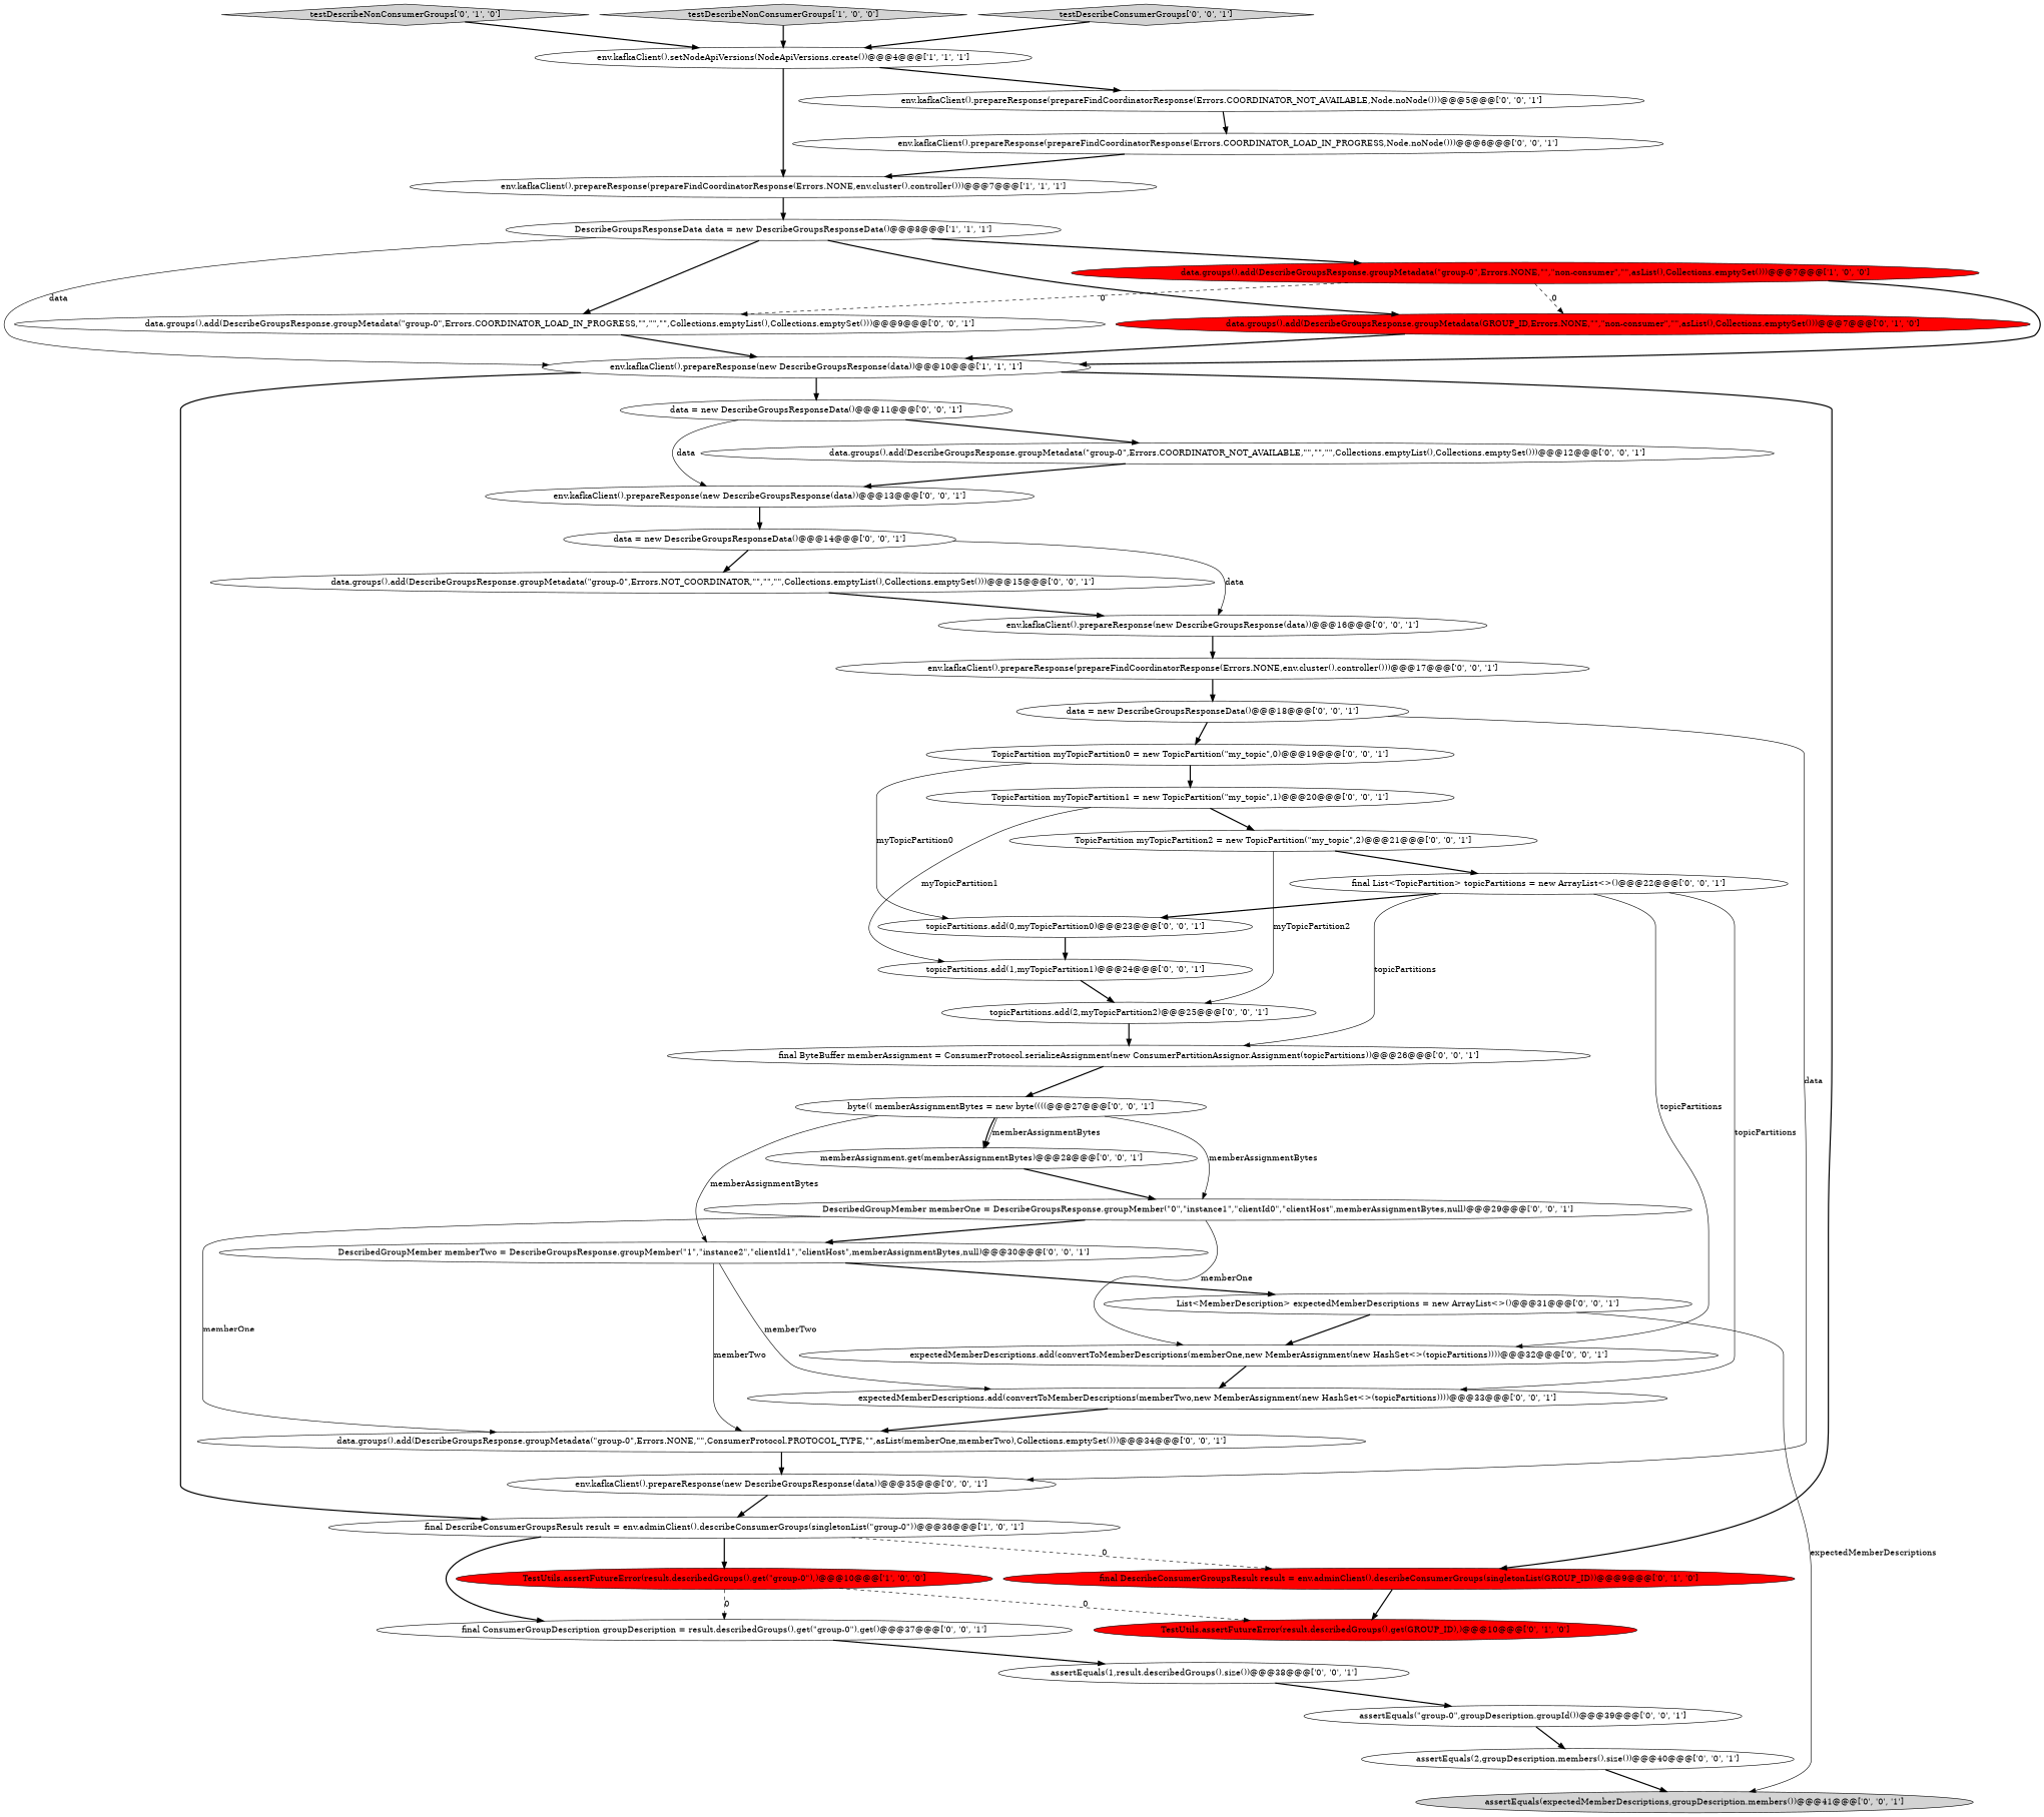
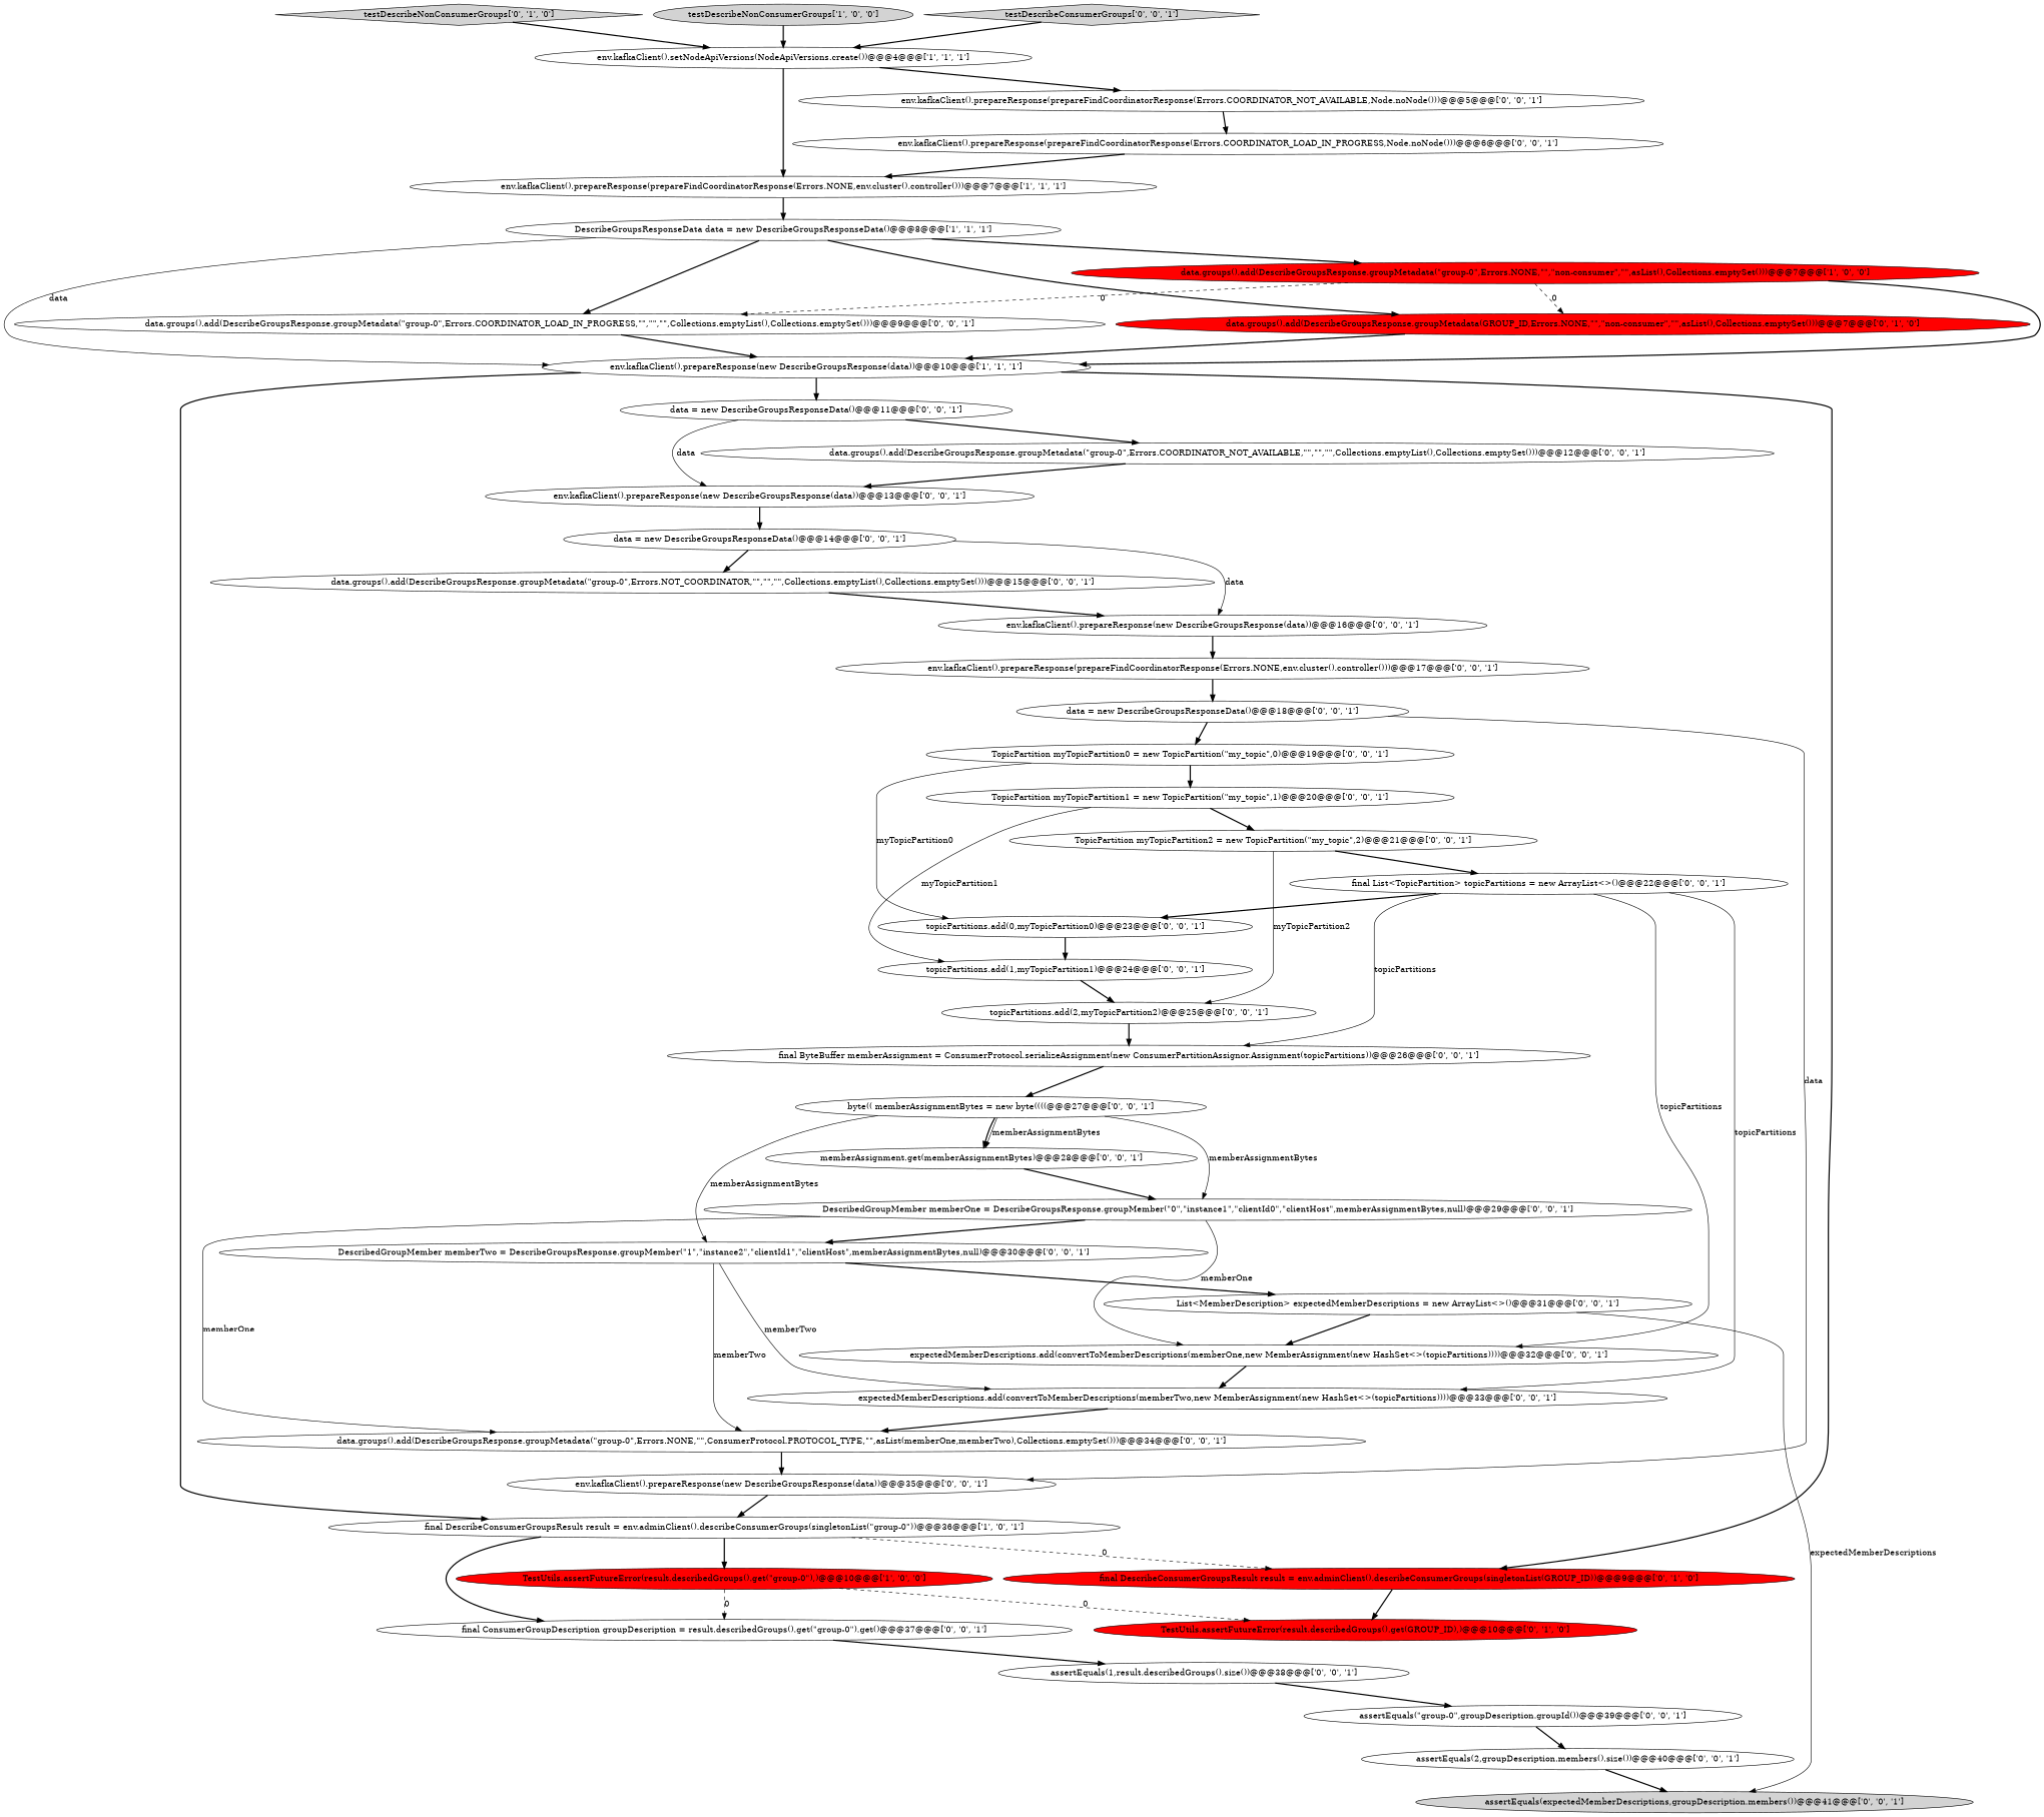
  digraph {
    node [fillcolor=white shape=ellipse style=filled]
    edge [style=bold]
    n1 [label="TopicPartition myTopicPartition0 = new TopicPartition(\"my_topic\",0)@@@19@@@['0', '0', '1']"]
    n2 [label="TopicPartition myTopicPartition1 = new TopicPartition(\"my_topic\",1)@@@20@@@['0', '0', '1']"]
    n3 [label="topicPartitions.add(0,myTopicPartition0)@@@23@@@['0', '0', '1']"]
    n4 [label="TopicPartition myTopicPartition2 = new TopicPartition(\"my_topic\",2)@@@21@@@['0', '0', '1']"]
    n5 [label="final List<TopicPartition> topicPartitions = new ArrayList<>()@@@22@@@['0', '0', '1']"]
    n6 [label="topicPartitions.add(2,myTopicPartition2)@@@25@@@['0', '0', '1']"]
    n7 [label="env.kafkaClient().prepareResponse(new DescribeGroupsResponse(data))@@@10@@@['1', '1', '1']"]
    n8 [label="final DescribeConsumerGroupsResult result = env.adminClient().describeConsumerGroups(singletonList(\"group-0\"))@@@36@@@['1', '0', '1']"]
    n9 [fillcolor=red label="final DescribeConsumerGroupsResult result = env.adminClient().describeConsumerGroups(singletonList(GROUP_ID))@@@9@@@['0', '1', '0']"]
    n10 [label="data = new DescribeGroupsResponseData()@@@11@@@['0', '0', '1']"]
    n11 [fillcolor=lightgray label="assertEquals(expectedMemberDescriptions,groupDescription.members())@@@41@@@['0', '0', '1']"]
    n12 [label="env.kafkaClient().prepareResponse(new DescribeGroupsResponse(data))@@@35@@@['0', '0', '1']"]
    n13 [label="assertEquals(\"group-0\",groupDescription.groupId())@@@39@@@['0', '0', '1']"]
    n14 [label="assertEquals(2,groupDescription.members().size())@@@40@@@['0', '0', '1']"]
    n15 [label="data.groups().add(DescribeGroupsResponse.groupMetadata(\"group-0\",Errors.NONE,\"\",ConsumerProtocol.PROTOCOL_TYPE,\"\",asList(memberOne,memberTwo),Collections.emptySet()))@@@34@@@['0', '0', '1']"]
    n16 [label="data.groups().add(DescribeGroupsResponse.groupMetadata(\"group-0\",Errors.COORDINATOR_NOT_AVAILABLE,\"\",\"\",\"\",Collections.emptyList(),Collections.emptySet()))@@@12@@@['0', '0', '1']"]
    n17 [label="env.kafkaClient().prepareResponse(new DescribeGroupsResponse(data))@@@13@@@['0', '0', '1']"]
    n18 [label="topicPartitions.add(1,myTopicPartition1)@@@24@@@['0', '0', '1']"]
    n19 [label="byte(( memberAssignmentBytes = new byte((((@@@27@@@['0', '0', '1']"]
    n20 [label="DescribedGroupMember memberOne = DescribeGroupsResponse.groupMember(\"0\",\"instance1\",\"clientId0\",\"clientHost\",memberAssignmentBytes,null)@@@29@@@['0', '0', '1']"]
    n21 [label="DescribedGroupMember memberTwo = DescribeGroupsResponse.groupMember(\"1\",\"instance2\",\"clientId1\",\"clientHost\",memberAssignmentBytes,null)@@@30@@@['0', '0', '1']"]
    n22 [label="memberAssignment.get(memberAssignmentBytes)@@@28@@@['0', '0', '1']"]
    n23 [label="final ConsumerGroupDescription groupDescription = result.describedGroups().get(\"group-0\").get()@@@37@@@['0', '0', '1']"]
    n24 [label="assertEquals(1,result.describedGroups().size())@@@38@@@['0', '0', '1']"]
    n25 [label="env.kafkaClient().setNodeApiVersions(NodeApiVersions.create())@@@4@@@['1', '1', '1']"]
    n26 [label="env.kafkaClient().prepareResponse(prepareFindCoordinatorResponse(Errors.COORDINATOR_NOT_AVAILABLE,Node.noNode()))@@@5@@@['0', '0', '1']"]
    n27 [label="env.kafkaClient().prepareResponse(prepareFindCoordinatorResponse(Errors.NONE,env.cluster().controller()))@@@7@@@['1', '1', '1']"]
    n28 [label="data.groups().add(DescribeGroupsResponse.groupMetadata(\"group-0\",Errors.NOT_COORDINATOR,\"\",\"\",\"\",Collections.emptyList(),Collections.emptySet()))@@@15@@@['0', '0', '1']"]
    n29 [label="env.kafkaClient().prepareResponse(new DescribeGroupsResponse(data))@@@16@@@['0', '0', '1']"]
    n30 [fillcolor=lightgray label="testDescribeNonConsumerGroups['0', '1', '0']" shape=diamond]
    n31 [label="env.kafkaClient().prepareResponse(prepareFindCoordinatorResponse(Errors.COORDINATOR_LOAD_IN_PROGRESS,Node.noNode()))@@@6@@@['0', '0', '1']"]
    n32 [label="expectedMemberDescriptions.add(convertToMemberDescriptions(memberOne,new MemberAssignment(new HashSet<>(topicPartitions))))@@@32@@@['0', '0', '1']"]
    n33 [label="final ByteBuffer memberAssignment = ConsumerProtocol.serializeAssignment(new ConsumerPartitionAssignor.Assignment(topicPartitions))@@@26@@@['0', '0', '1']"]
    n34 [label="expectedMemberDescriptions.add(convertToMemberDescriptions(memberTwo,new MemberAssignment(new HashSet<>(topicPartitions))))@@@33@@@['0', '0', '1']"]
    n35 [fillcolor=red label="TestUtils.assertFutureError(result.describedGroups().get(\"group-0\"),)@@@10@@@['1', '0', '0']"]
    n36 [fillcolor=red label="TestUtils.assertFutureError(result.describedGroups().get(GROUP_ID),)@@@10@@@['0', '1', '0']"]
    n37 [label="data = new DescribeGroupsResponseData()@@@18@@@['0', '0', '1']"]
    n38 [label="List<MemberDescription> expectedMemberDescriptions = new ArrayList<>()@@@31@@@['0', '0', '1']"]
    n39 [label="DescribeGroupsResponseData data = new DescribeGroupsResponseData()@@@8@@@['1', '1', '1']"]
-   n40 [fillcolor=lightgray label="testDescribeNonConsumerGroups['1', '0', '0']" shape=diamond]
+   n40 [fillcolor=lightgray label="testDescribeNonConsumerGroups['1', '0', '0']"]
    n41 [label="data = new DescribeGroupsResponseData()@@@14@@@['0', '0', '1']"]
    n42 [label="env.kafkaClient().prepareResponse(prepareFindCoordinatorResponse(Errors.NONE,env.cluster().controller()))@@@17@@@['0', '0', '1']"]
    n43 [fillcolor=lightgray label="testDescribeConsumerGroups['0', '0', '1']" shape=diamond]
    n44 [fillcolor=red label="data.groups().add(DescribeGroupsResponse.groupMetadata(\"group-0\",Errors.NONE,\"\",\"non-consumer\",\"\",asList(),Collections.emptySet()))@@@7@@@['1', '0', '0']"]
    n45 [label="data.groups().add(DescribeGroupsResponse.groupMetadata(\"group-0\",Errors.COORDINATOR_LOAD_IN_PROGRESS,\"\",\"\",\"\",Collections.emptyList(),Collections.emptySet()))@@@9@@@['0', '0', '1']"]
    n46 [fillcolor=red label="data.groups().add(DescribeGroupsResponse.groupMetadata(GROUP_ID,Errors.NONE,\"\",\"non-consumer\",\"\",asList(),Collections.emptySet()))@@@7@@@['0', '1', '0']"]
    n1 -> n2
    n1 -> n3 [label=myTopicPartition0 style=solid]
    n2 -> n4
    n2 -> n18 [label=myTopicPartition1 style=solid]
    n3 -> n18
    n4 -> n5
    n4 -> n6 [label=myTopicPartition2 style=solid]
    n5 -> n3
    n5 -> n32 [label=topicPartitions style=solid]
    n5 -> n33 [label=topicPartitions style=solid]
    n5 -> n34 [label=topicPartitions style=solid]
    n6 -> n33
    n7 -> n8
    n7 -> n9
    n7 -> n10
    n8 -> n9 [label=0 style=dashed]
    n8 -> n23
    n8 -> n35
    n9 -> n36
    n10 -> n16
    n10 -> n17 [label=data style=solid]
    n12 -> n8
    n13 -> n14
    n14 -> n11
    n15 -> n12
    n16 -> n17
    n17 -> n41
    n18 -> n6
    n19 -> n20 [label=memberAssignmentBytes style=solid]
    n19 -> n21 [label=memberAssignmentBytes style=solid]
    n19 -> n22 [label=memberAssignmentBytes style=solid]
    n19 -> n22
    n20 -> n15 [label=memberOne style=solid]
    n20 -> n21
    n20 -> n32 [label=memberOne style=solid]
    n21 -> n15 [label=memberTwo style=solid]
    n21 -> n34 [label=memberTwo style=solid]
    n21 -> n38
    n22 -> n20
    n23 -> n24
    n24 -> n13
    n25 -> n26
    n25 -> n27
    n26 -> n31
    n27 -> n39
    n28 -> n29
    n29 -> n42
    n30 -> n25
    n31 -> n27
    n32 -> n34
    n33 -> n19
    n34 -> n15
    n35 -> n23 [label=0 style=dashed]
    n35 -> n36 [label=0 style=dashed]
    n37 -> n1
    n37 -> n12 [label=data style=solid]
    n38 -> n11 [label=expectedMemberDescriptions style=solid]
    n38 -> n32
    n39 -> n7 [label=data style=solid]
    n39 -> n44
    n39 -> n45
    n39 -> n46
    n40 -> n25
    n41 -> n28
    n41 -> n29 [label=data style=solid]
    n42 -> n37
    n43 -> n25
    n44 -> n7
    n44 -> n45 [label=0 style=dashed]
    n44 -> n46 [label=0 style=dashed]
    n45 -> n7
    n46 -> n7
  }
